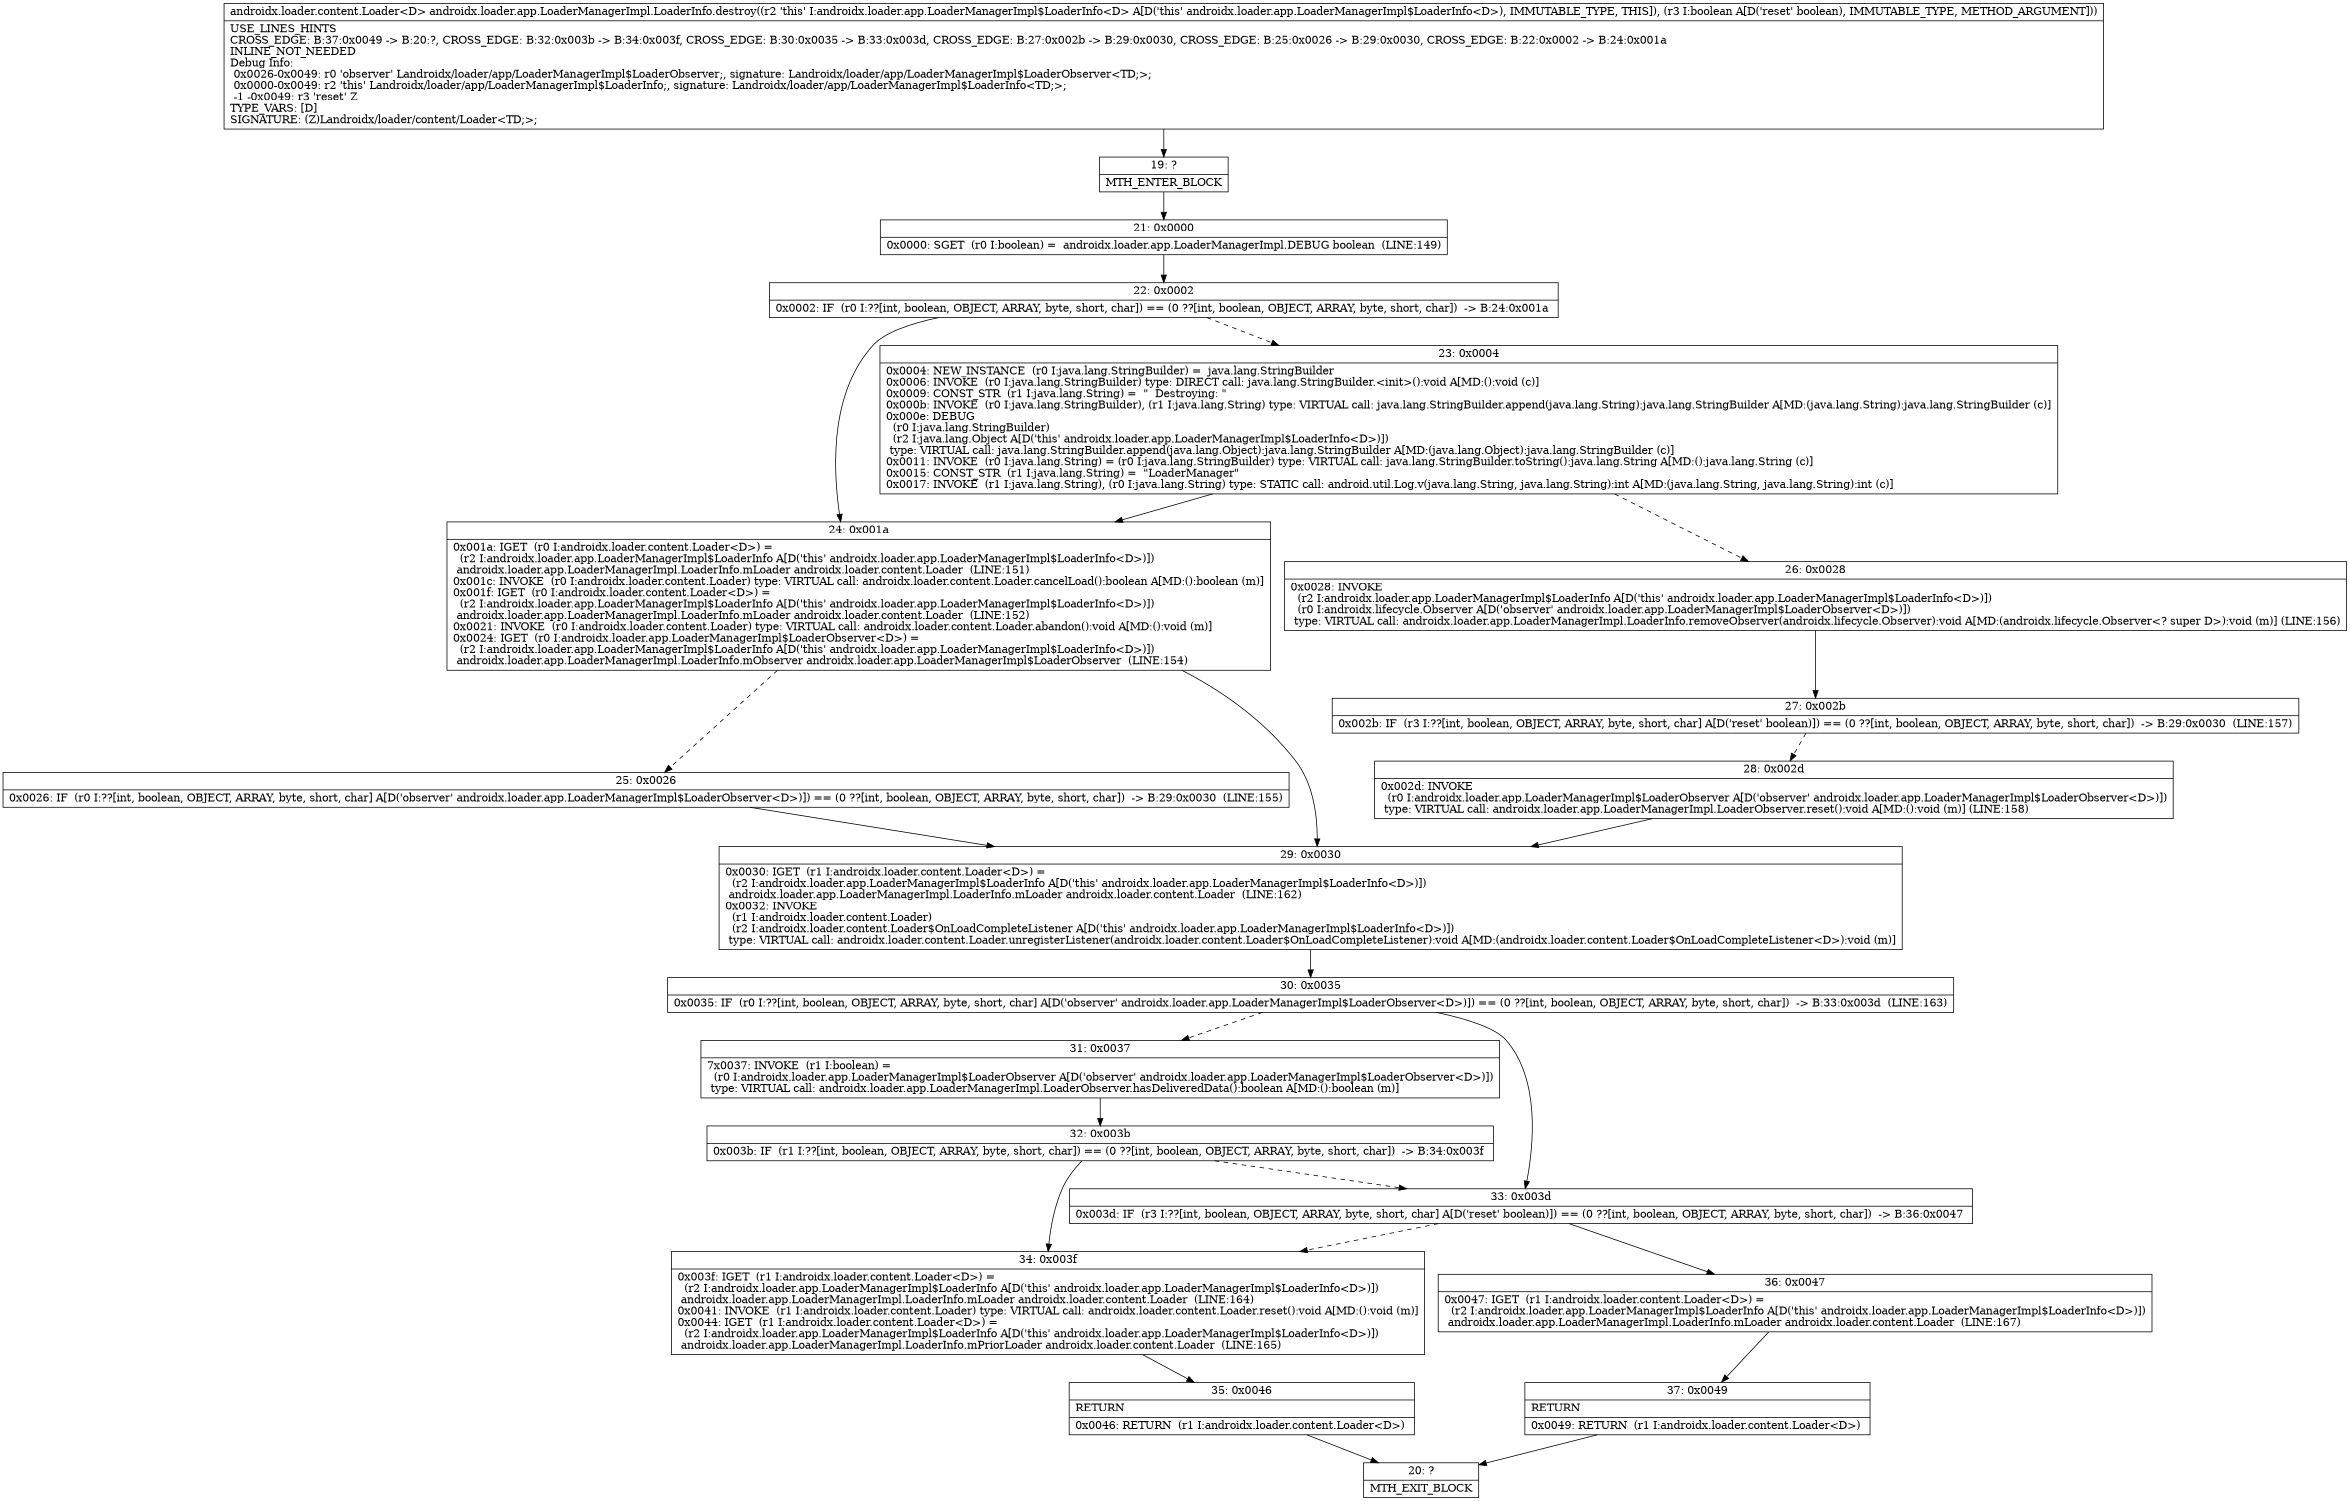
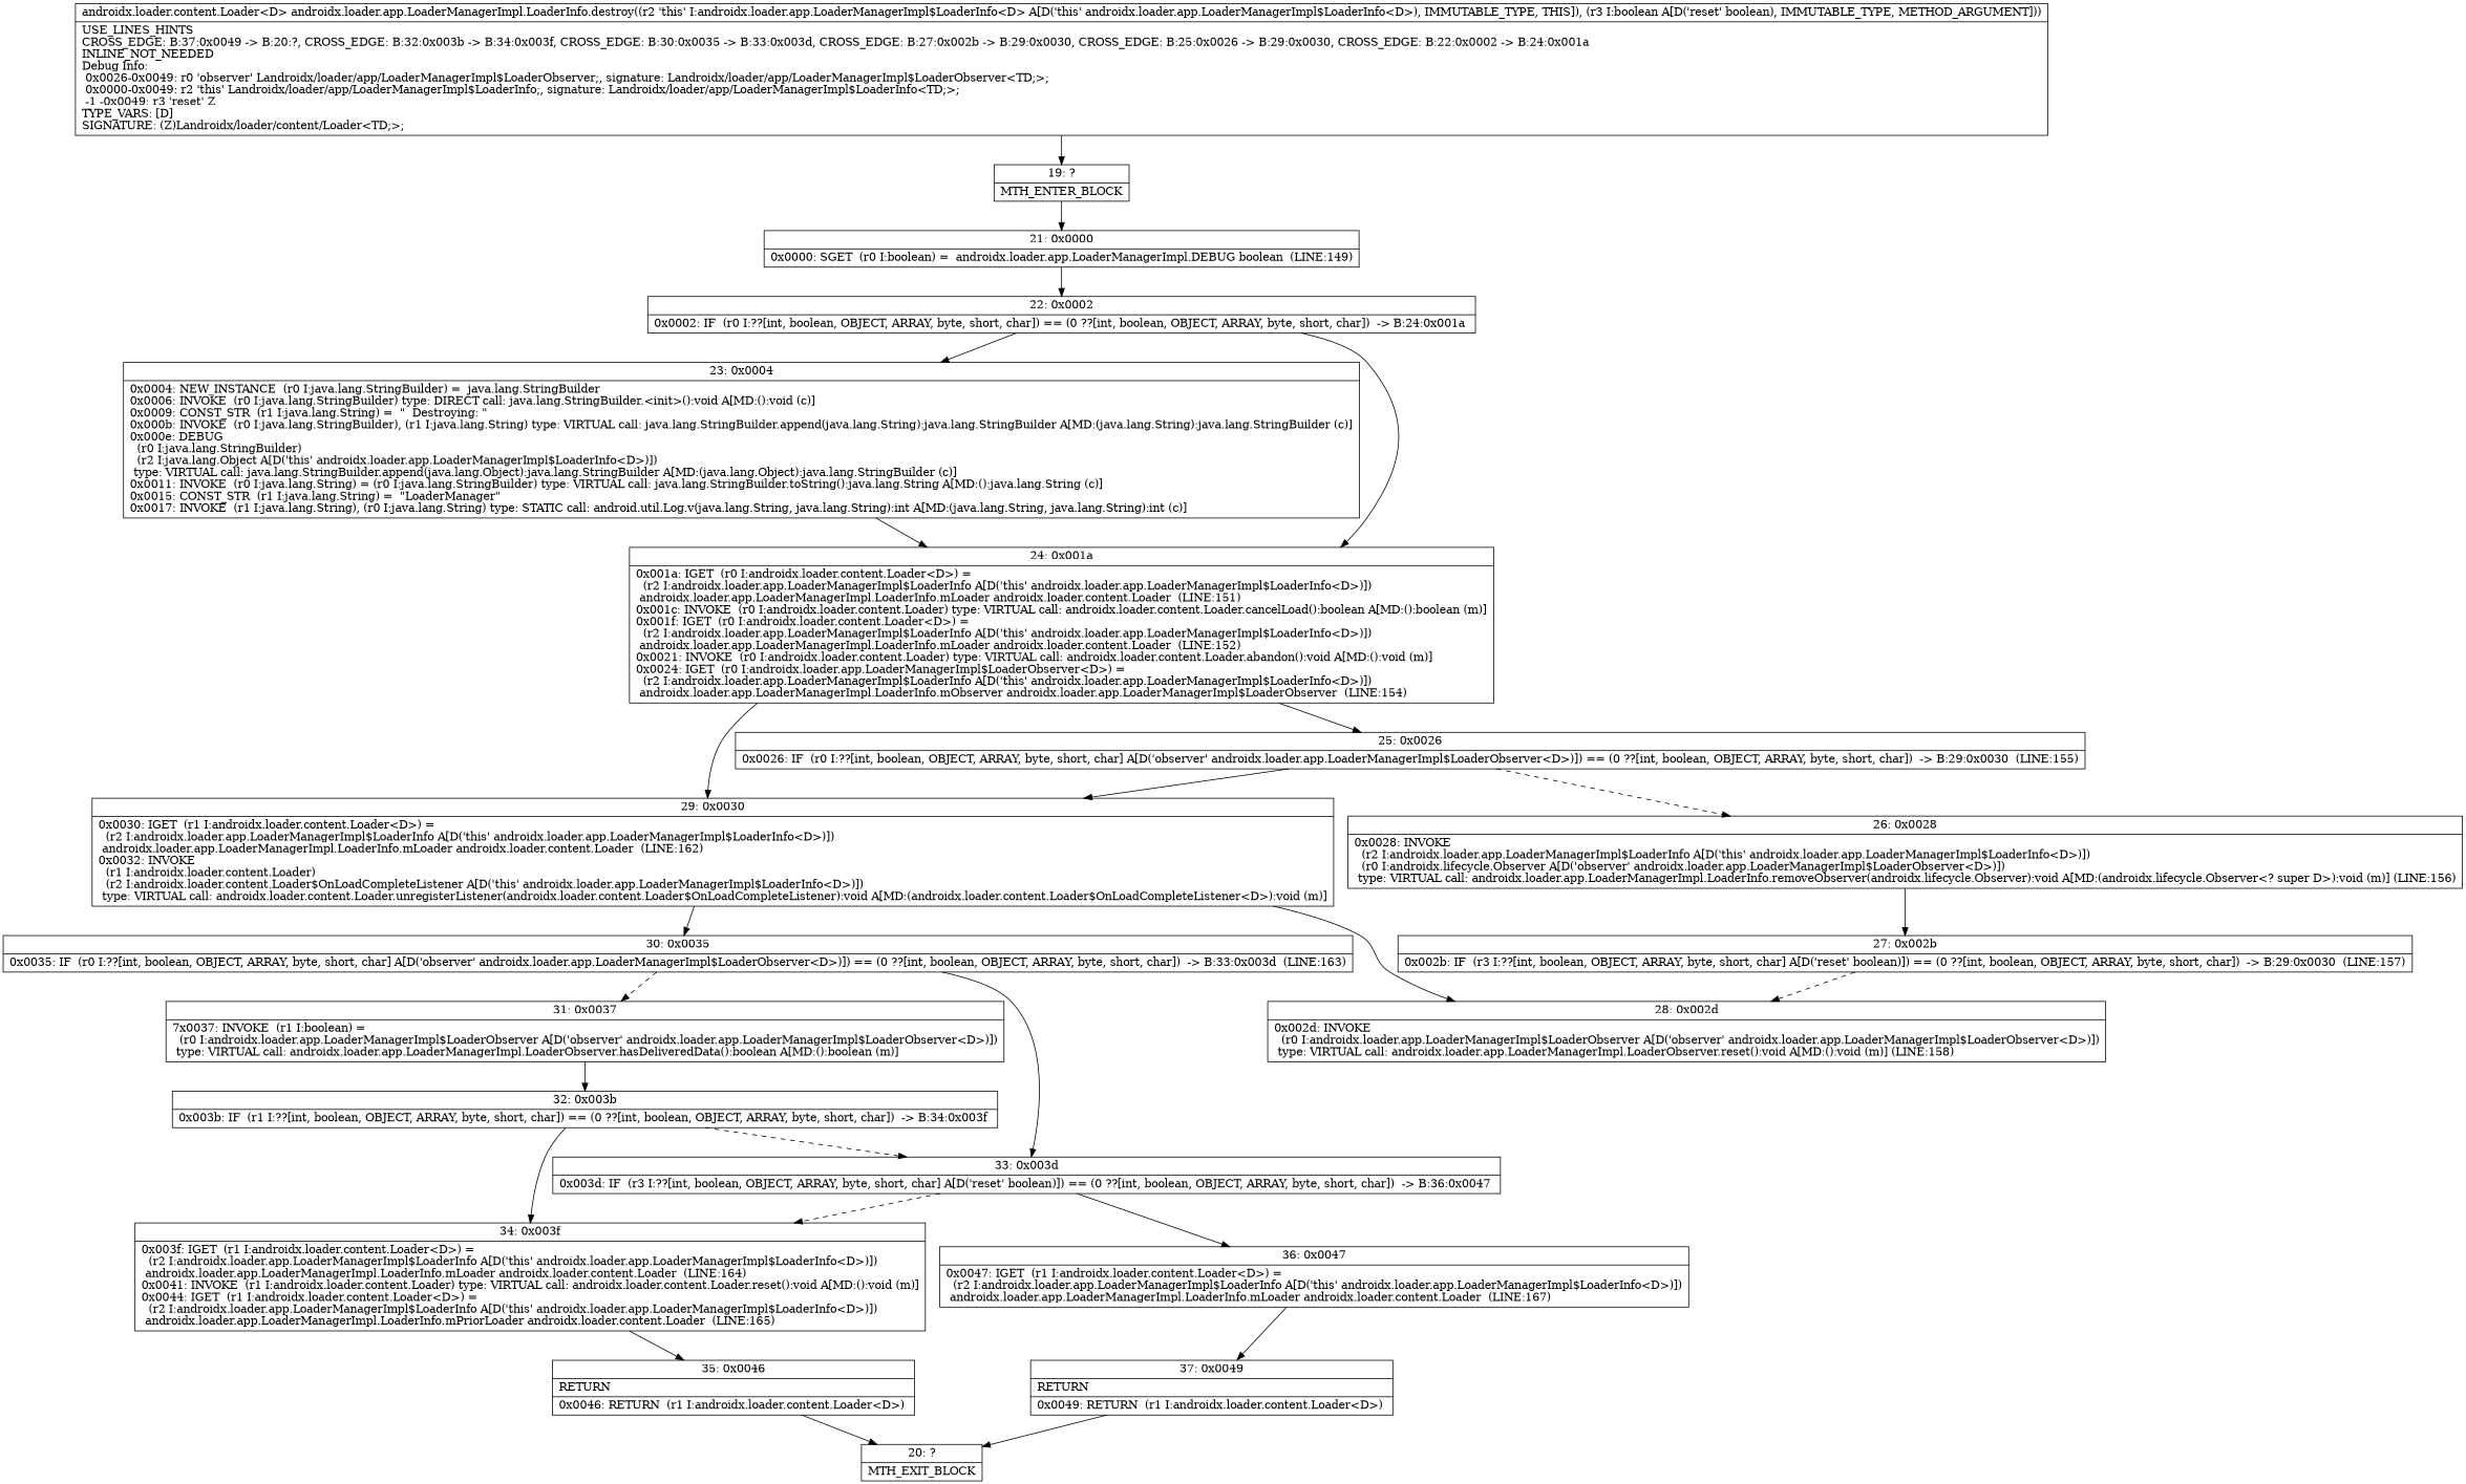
  digraph {
    node [shape=record]
    n1 [label="{19\:\ ?|MTH_ENTER_BLOCK\l}"]
    n2 [label="{21\:\ 0x0000|0x0000: SGET  (r0 I:boolean) =  androidx.loader.app.LoaderManagerImpl.DEBUG boolean  (LINE:149)\l}"]
    n3 [label="{22\:\ 0x0002|0x0002: IF  (r0 I:??[int, boolean, OBJECT, ARRAY, byte, short, char]) == (0 ??[int, boolean, OBJECT, ARRAY, byte, short, char])  \-\> B:24:0x001a \l}"]
    n4 [label="{23\:\ 0x0004|0x0004: NEW_INSTANCE  (r0 I:java.lang.StringBuilder) =  java.lang.StringBuilder \l0x0006: INVOKE  (r0 I:java.lang.StringBuilder) type: DIRECT call: java.lang.StringBuilder.\<init\>():void A[MD:():void (c)]\l0x0009: CONST_STR  (r1 I:java.lang.String) =  \"  Destroying: \" \l0x000b: INVOKE  (r0 I:java.lang.StringBuilder), (r1 I:java.lang.String) type: VIRTUAL call: java.lang.StringBuilder.append(java.lang.String):java.lang.StringBuilder A[MD:(java.lang.String):java.lang.StringBuilder (c)]\l0x000e: DEBUG  \l  (r0 I:java.lang.StringBuilder)\l  (r2 I:java.lang.Object A[D('this' androidx.loader.app.LoaderManagerImpl$LoaderInfo\<D\>)])\l type: VIRTUAL call: java.lang.StringBuilder.append(java.lang.Object):java.lang.StringBuilder A[MD:(java.lang.Object):java.lang.StringBuilder (c)]\l0x0011: INVOKE  (r0 I:java.lang.String) = (r0 I:java.lang.StringBuilder) type: VIRTUAL call: java.lang.StringBuilder.toString():java.lang.String A[MD:():java.lang.String (c)]\l0x0015: CONST_STR  (r1 I:java.lang.String) =  \"LoaderManager\" \l0x0017: INVOKE  (r1 I:java.lang.String), (r0 I:java.lang.String) type: STATIC call: android.util.Log.v(java.lang.String, java.lang.String):int A[MD:(java.lang.String, java.lang.String):int (c)]\l}"]
    n5 [label="{24\:\ 0x001a|0x001a: IGET  (r0 I:androidx.loader.content.Loader\<D\>) = \l  (r2 I:androidx.loader.app.LoaderManagerImpl$LoaderInfo A[D('this' androidx.loader.app.LoaderManagerImpl$LoaderInfo\<D\>)])\l androidx.loader.app.LoaderManagerImpl.LoaderInfo.mLoader androidx.loader.content.Loader  (LINE:151)\l0x001c: INVOKE  (r0 I:androidx.loader.content.Loader) type: VIRTUAL call: androidx.loader.content.Loader.cancelLoad():boolean A[MD:():boolean (m)]\l0x001f: IGET  (r0 I:androidx.loader.content.Loader\<D\>) = \l  (r2 I:androidx.loader.app.LoaderManagerImpl$LoaderInfo A[D('this' androidx.loader.app.LoaderManagerImpl$LoaderInfo\<D\>)])\l androidx.loader.app.LoaderManagerImpl.LoaderInfo.mLoader androidx.loader.content.Loader  (LINE:152)\l0x0021: INVOKE  (r0 I:androidx.loader.content.Loader) type: VIRTUAL call: androidx.loader.content.Loader.abandon():void A[MD:():void (m)]\l0x0024: IGET  (r0 I:androidx.loader.app.LoaderManagerImpl$LoaderObserver\<D\>) = \l  (r2 I:androidx.loader.app.LoaderManagerImpl$LoaderInfo A[D('this' androidx.loader.app.LoaderManagerImpl$LoaderInfo\<D\>)])\l androidx.loader.app.LoaderManagerImpl.LoaderInfo.mObserver androidx.loader.app.LoaderManagerImpl$LoaderObserver  (LINE:154)\l}"]
    n6 [label="{25\:\ 0x0026|0x0026: IF  (r0 I:??[int, boolean, OBJECT, ARRAY, byte, short, char] A[D('observer' androidx.loader.app.LoaderManagerImpl$LoaderObserver\<D\>)]) == (0 ??[int, boolean, OBJECT, ARRAY, byte, short, char])  \-\> B:29:0x0030  (LINE:155)\l}"]
    n7 [label="{29\:\ 0x0030|0x0030: IGET  (r1 I:androidx.loader.content.Loader\<D\>) = \l  (r2 I:androidx.loader.app.LoaderManagerImpl$LoaderInfo A[D('this' androidx.loader.app.LoaderManagerImpl$LoaderInfo\<D\>)])\l androidx.loader.app.LoaderManagerImpl.LoaderInfo.mLoader androidx.loader.content.Loader  (LINE:162)\l0x0032: INVOKE  \l  (r1 I:androidx.loader.content.Loader)\l  (r2 I:androidx.loader.content.Loader$OnLoadCompleteListener A[D('this' androidx.loader.app.LoaderManagerImpl$LoaderInfo\<D\>)])\l type: VIRTUAL call: androidx.loader.content.Loader.unregisterListener(androidx.loader.content.Loader$OnLoadCompleteListener):void A[MD:(androidx.loader.content.Loader$OnLoadCompleteListener\<D\>):void (m)]\l}"]
    n8 [label="{26\:\ 0x0028|0x0028: INVOKE  \l  (r2 I:androidx.loader.app.LoaderManagerImpl$LoaderInfo A[D('this' androidx.loader.app.LoaderManagerImpl$LoaderInfo\<D\>)])\l  (r0 I:androidx.lifecycle.Observer A[D('observer' androidx.loader.app.LoaderManagerImpl$LoaderObserver\<D\>)])\l type: VIRTUAL call: androidx.loader.app.LoaderManagerImpl.LoaderInfo.removeObserver(androidx.lifecycle.Observer):void A[MD:(androidx.lifecycle.Observer\<? super D\>):void (m)] (LINE:156)\l}"]
    n9 [label="{27\:\ 0x002b|0x002b: IF  (r3 I:??[int, boolean, OBJECT, ARRAY, byte, short, char] A[D('reset' boolean)]) == (0 ??[int, boolean, OBJECT, ARRAY, byte, short, char])  \-\> B:29:0x0030  (LINE:157)\l}"]
    n10 [label="{30\:\ 0x0035|0x0035: IF  (r0 I:??[int, boolean, OBJECT, ARRAY, byte, short, char] A[D('observer' androidx.loader.app.LoaderManagerImpl$LoaderObserver\<D\>)]) == (0 ??[int, boolean, OBJECT, ARRAY, byte, short, char])  \-\> B:33:0x003d  (LINE:163)\l}"]
    n11 [label="{28\:\ 0x002d|0x002d: INVOKE  \l  (r0 I:androidx.loader.app.LoaderManagerImpl$LoaderObserver A[D('observer' androidx.loader.app.LoaderManagerImpl$LoaderObserver\<D\>)])\l type: VIRTUAL call: androidx.loader.app.LoaderManagerImpl.LoaderObserver.reset():void A[MD:():void (m)] (LINE:158)\l}"]
    n12 [label="{31\:\ 0x0037|7x0037: INVOKE  (r1 I:boolean) = \l  (r0 I:androidx.loader.app.LoaderManagerImpl$LoaderObserver A[D('observer' androidx.loader.app.LoaderManagerImpl$LoaderObserver\<D\>)])\l type: VIRTUAL call: androidx.loader.app.LoaderManagerImpl.LoaderObserver.hasDeliveredData():boolean A[MD:():boolean (m)]\l}"]
    n13 [label="{33\:\ 0x003d|0x003d: IF  (r3 I:??[int, boolean, OBJECT, ARRAY, byte, short, char] A[D('reset' boolean)]) == (0 ??[int, boolean, OBJECT, ARRAY, byte, short, char])  \-\> B:36:0x0047 \l}"]
    n14 [label="{32\:\ 0x003b|0x003b: IF  (r1 I:??[int, boolean, OBJECT, ARRAY, byte, short, char]) == (0 ??[int, boolean, OBJECT, ARRAY, byte, short, char])  \-\> B:34:0x003f \l}"]
    n15 [label="{34\:\ 0x003f|0x003f: IGET  (r1 I:androidx.loader.content.Loader\<D\>) = \l  (r2 I:androidx.loader.app.LoaderManagerImpl$LoaderInfo A[D('this' androidx.loader.app.LoaderManagerImpl$LoaderInfo\<D\>)])\l androidx.loader.app.LoaderManagerImpl.LoaderInfo.mLoader androidx.loader.content.Loader  (LINE:164)\l0x0041: INVOKE  (r1 I:androidx.loader.content.Loader) type: VIRTUAL call: androidx.loader.content.Loader.reset():void A[MD:():void (m)]\l0x0044: IGET  (r1 I:androidx.loader.content.Loader\<D\>) = \l  (r2 I:androidx.loader.app.LoaderManagerImpl$LoaderInfo A[D('this' androidx.loader.app.LoaderManagerImpl$LoaderInfo\<D\>)])\l androidx.loader.app.LoaderManagerImpl.LoaderInfo.mPriorLoader androidx.loader.content.Loader  (LINE:165)\l}"]
    n16 [label="{36\:\ 0x0047|0x0047: IGET  (r1 I:androidx.loader.content.Loader\<D\>) = \l  (r2 I:androidx.loader.app.LoaderManagerImpl$LoaderInfo A[D('this' androidx.loader.app.LoaderManagerImpl$LoaderInfo\<D\>)])\l androidx.loader.app.LoaderManagerImpl.LoaderInfo.mLoader androidx.loader.content.Loader  (LINE:167)\l}"]
    n17 [label="{35\:\ 0x0046|RETURN\l|0x0046: RETURN  (r1 I:androidx.loader.content.Loader\<D\>) \l}"]
    n18 [label="{20\:\ ?|MTH_EXIT_BLOCK\l}"]
    n19 [label="{37\:\ 0x0049|RETURN\l|0x0049: RETURN  (r1 I:androidx.loader.content.Loader\<D\>) \l}"]
    n20 [label="{androidx.loader.content.Loader\<D\> androidx.loader.app.LoaderManagerImpl.LoaderInfo.destroy((r2 'this' I:androidx.loader.app.LoaderManagerImpl$LoaderInfo\<D\> A[D('this' androidx.loader.app.LoaderManagerImpl$LoaderInfo\<D\>), IMMUTABLE_TYPE, THIS]), (r3 I:boolean A[D('reset' boolean), IMMUTABLE_TYPE, METHOD_ARGUMENT]))  | USE_LINES_HINTS\lCROSS_EDGE: B:37:0x0049 \-\> B:20:?, CROSS_EDGE: B:32:0x003b \-\> B:34:0x003f, CROSS_EDGE: B:30:0x0035 \-\> B:33:0x003d, CROSS_EDGE: B:27:0x002b \-\> B:29:0x0030, CROSS_EDGE: B:25:0x0026 \-\> B:29:0x0030, CROSS_EDGE: B:22:0x0002 \-\> B:24:0x001a\lINLINE_NOT_NEEDED\lDebug Info:\l  0x0026\-0x0049: r0 'observer' Landroidx\/loader\/app\/LoaderManagerImpl$LoaderObserver;, signature: Landroidx\/loader\/app\/LoaderManagerImpl$LoaderObserver\<TD;\>;\l  0x0000\-0x0049: r2 'this' Landroidx\/loader\/app\/LoaderManagerImpl$LoaderInfo;, signature: Landroidx\/loader\/app\/LoaderManagerImpl$LoaderInfo\<TD;\>;\l  \-1 \-0x0049: r3 'reset' Z\lTYPE_VARS: [D]\lSIGNATURE: (Z)Landroidx\/loader\/content\/Loader\<TD;\>;\l}"]
    n1 -> n2
    n2 -> n3
-   n3 -> n4 [style=dashed]
+   n3 -> n4 [style=solid]
    n3 -> n5
    n4 -> n5
-   n5 -> n6 [style=dashed]
+   n5 -> n6
    n5 -> n7
    n6 -> n7
-   n4 -> n8 [style=dashed]
+   n6 -> n8 [style=dashed]
    n7 -> n10
    n8 -> n9
    n9 -> n11 [style=dashed]
    n10 -> n12 [style=dashed]
    n10 -> n13
-   n11 -> n7
+   n7 -> n11
    n12 -> n14
    n13 -> n15 [style=dashed]
    n13 -> n16
    n14 -> n13 [style=dashed]
    n14 -> n15
    n15 -> n17
    n16 -> n19
    n17 -> n18
    n19 -> n18
    n20 -> n1
  }
